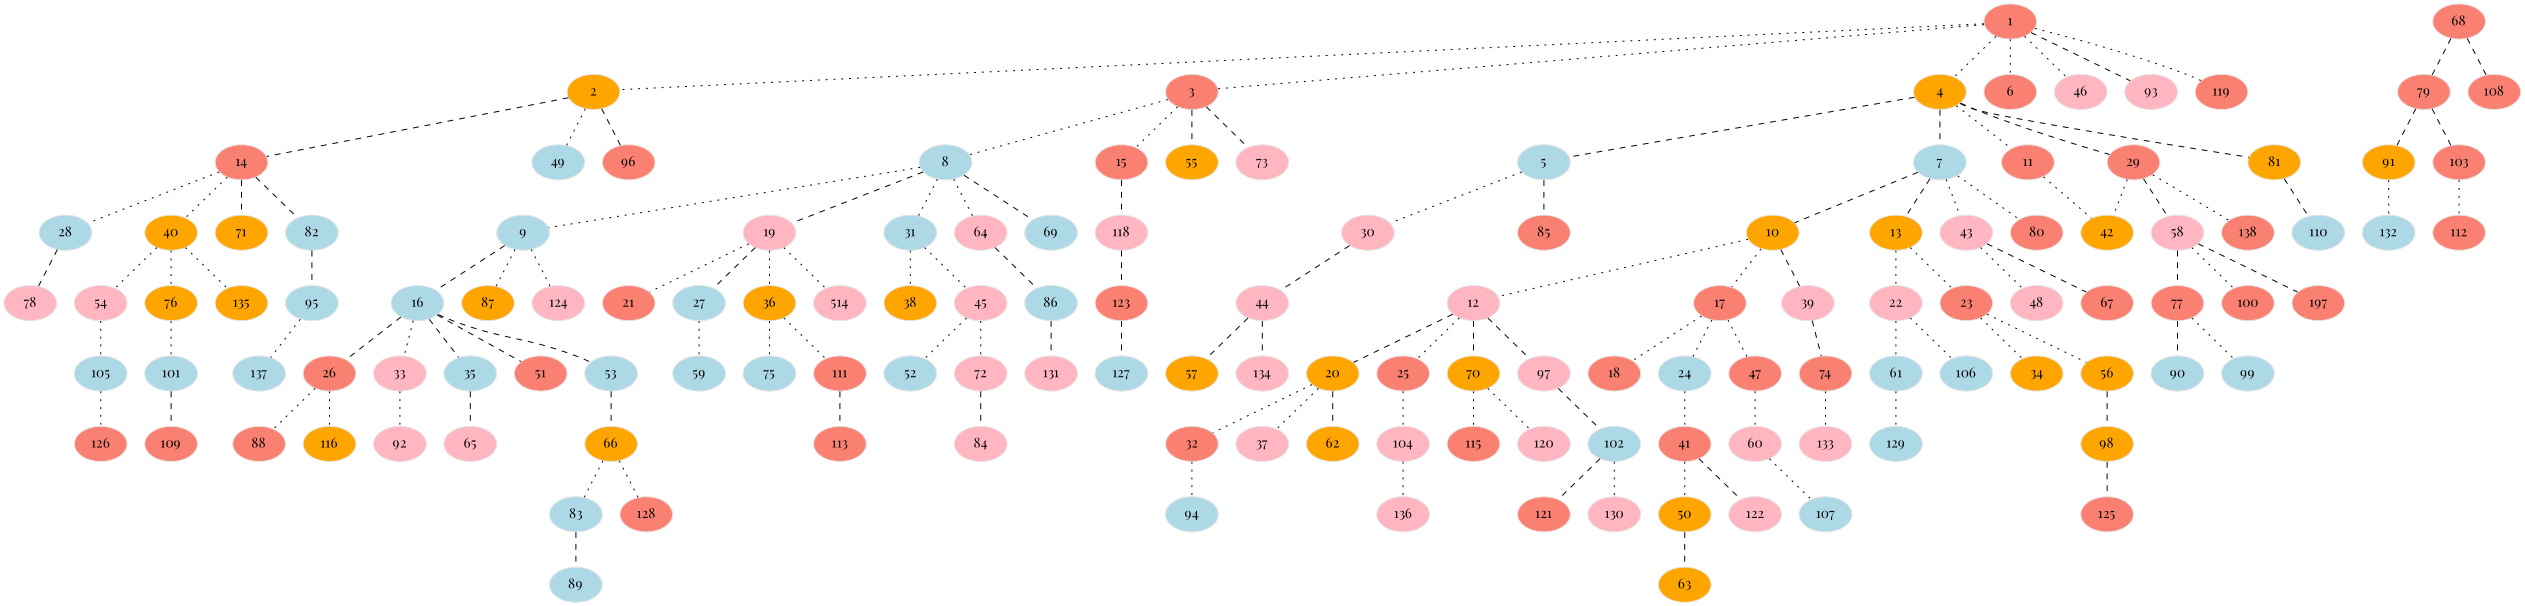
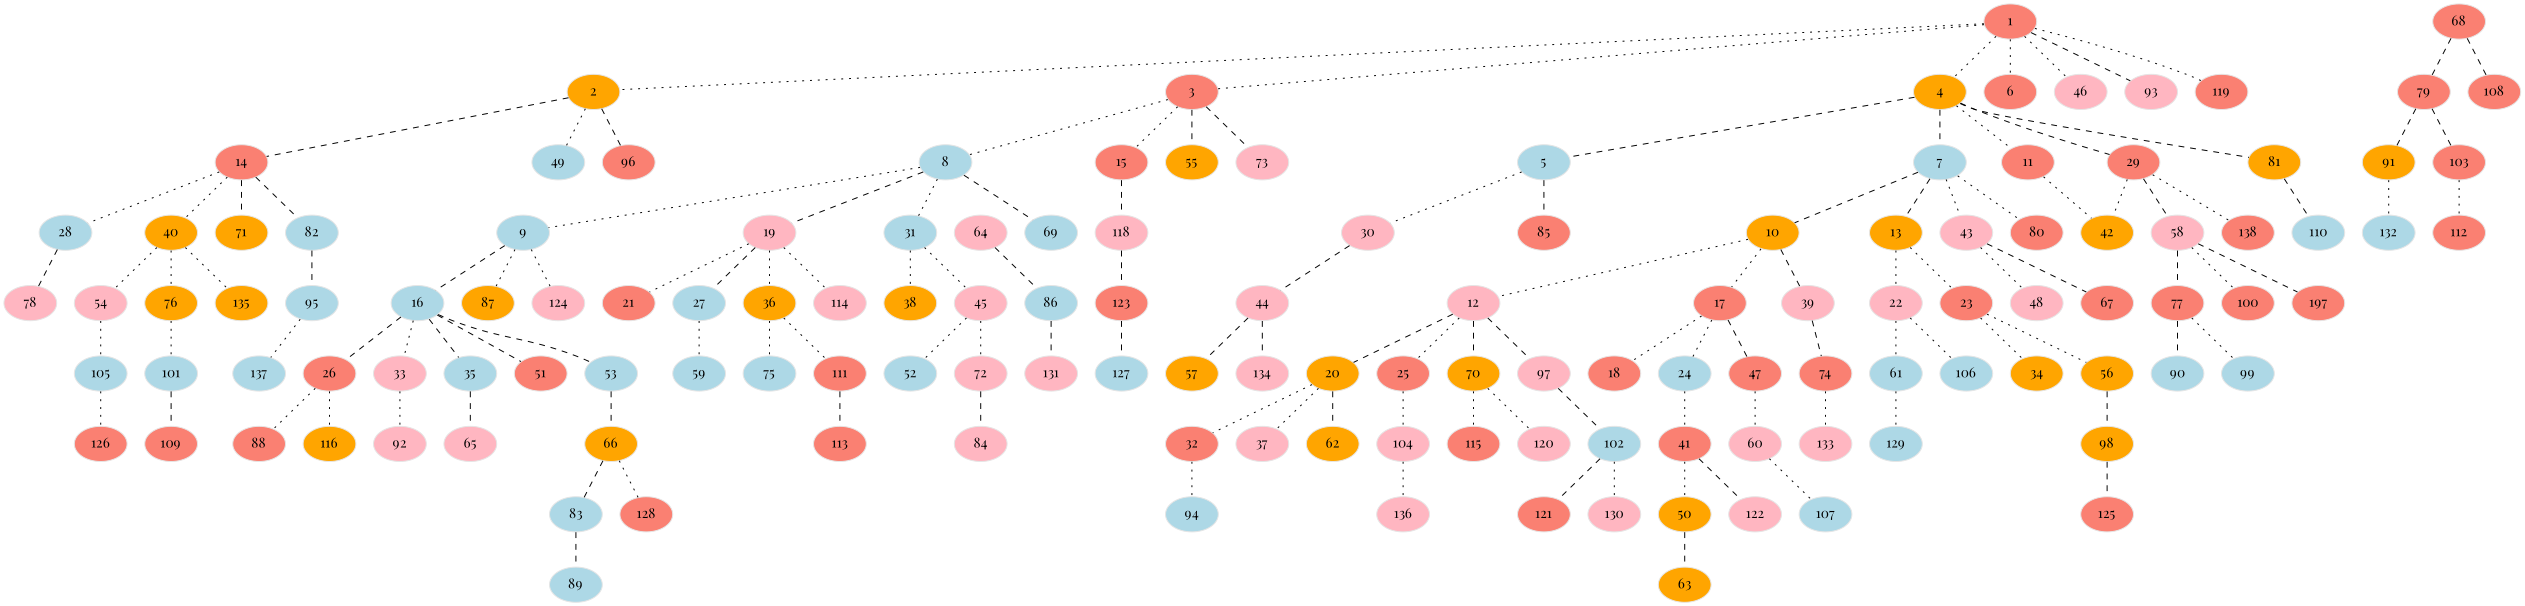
  graph {
    fontname="Playfair Display"
    node [color=gray90 fillcolor=salmon fontname="Playfair Display" style=filled]
    edge [fontname="Playfair Display" style=dotted]
    2 [fillcolor=orange]
    1
    3
    4 [fillcolor=orange]
    6
    46 [fillcolor=lightpink]
    93 [fillcolor=lightpink]
    119
    14
    49 [fillcolor=lightblue]
    96
    8 [fillcolor=lightblue]
    15
    55 [fillcolor=orange]
    73 [fillcolor=lightpink]
    5 [fillcolor=lightblue]
    7 [fillcolor=lightblue]
    11
    29
    81 [fillcolor=orange]
    28 [fillcolor=lightblue]
    40 [fillcolor=orange]
    71 [fillcolor=orange]
    82 [fillcolor=lightblue]
    9 [fillcolor=lightblue]
    19 [fillcolor=lightpink]
    31 [fillcolor=lightblue]
    64 [fillcolor=lightpink]
    69 [fillcolor=lightblue]
    118 [fillcolor=lightpink]
    30 [fillcolor=lightpink]
    85
    10 [fillcolor=orange]
    13 [fillcolor=orange]
    43 [fillcolor=lightpink]
    80
    42 [fillcolor=orange]
    58 [fillcolor=lightpink]
    138
    110 [fillcolor=lightblue]
    44 [fillcolor=lightpink]
    12 [fillcolor=lightpink]
    17
    39 [fillcolor=lightpink]
    22 [fillcolor=lightpink]
    23
    48 [fillcolor=lightpink]
    67
    16 [fillcolor=lightblue]
    87 [fillcolor=orange]
    124 [fillcolor=lightpink]
    21
    27 [fillcolor=lightblue]
    36 [fillcolor=orange]
-   114 [fillcolor=lightpink label=514]
+   114 [fillcolor=lightpink]
    38 [fillcolor=orange]
    45 [fillcolor=lightpink]
    86 [fillcolor=lightblue]
    26
    33 [fillcolor=lightpink]
    35 [fillcolor=lightblue]
    51
    53 [fillcolor=lightblue]
    20 [fillcolor=orange]
    25
    70 [fillcolor=orange]
    97 [fillcolor=lightpink]
    18
    24 [fillcolor=lightblue]
    47
    74
    68
    79
    108
    32
    37 [fillcolor=lightpink]
    62 [fillcolor=orange]
    104 [fillcolor=lightpink]
    115
    120 [fillcolor=lightpink]
    102 [fillcolor=lightblue]
    61 [fillcolor=lightblue]
    106 [fillcolor=lightblue]
    34 [fillcolor=orange]
    56 [fillcolor=orange]
    78 [fillcolor=lightpink]
    54 [fillcolor=lightpink]
    76 [fillcolor=orange]
    135 [fillcolor=orange]
    95 [fillcolor=lightblue]
    123
    88
    116 [fillcolor=orange]
    92 [fillcolor=lightpink]
    65 [fillcolor=lightpink]
    66 [fillcolor=orange]
    41
    60 [fillcolor=lightpink]
    59 [fillcolor=lightblue]
    75 [fillcolor=lightblue]
    111
    94 [fillcolor=lightblue]
    129 [fillcolor=lightblue]
    98 [fillcolor=orange]
    50 [fillcolor=orange]
    122 [fillcolor=lightpink]
    136 [fillcolor=lightpink]
    77
    100
    n110 [label=197]
    57 [fillcolor=orange]
    134 [fillcolor=lightpink]
    52 [fillcolor=lightblue]
    72 [fillcolor=lightpink]
    113
    133 [fillcolor=lightpink]
    105 [fillcolor=lightblue]
    101 [fillcolor=lightblue]
    63 [fillcolor=orange]
    84 [fillcolor=lightpink]
    107 [fillcolor=lightblue]
    83 [fillcolor=lightblue]
    128
    126
    125
    90 [fillcolor=lightblue]
    99 [fillcolor=lightblue]
    131 [fillcolor=lightpink]
    89 [fillcolor=lightblue]
    91 [fillcolor=orange]
    103
    109
    132 [fillcolor=lightblue]
    112
    137 [fillcolor=lightblue]
    121
    130 [fillcolor=lightpink]
    127 [fillcolor=lightblue]
    2 -- 14 [style=dashed]
    2 -- 49
    2 -- 96 [style=dashed]
    1 -- 2
    1 -- 3
    1 -- 4
    1 -- 6
    1 -- 46
    1 -- 93 [style=dashed]
    1 -- 119
    3 -- 8
    3 -- 15
    3 -- 55 [style=dashed]
    3 -- 73 [style=dashed]
    4 -- 5 [style=dashed]
    4 -- 7 [style=dashed]
    4 -- 11
    4 -- 29 [style=dashed]
    4 -- 81 [style=dashed]
    14 -- 28
    14 -- 40
    14 -- 71 [style=dashed]
    14 -- 82 [style=dashed]
    8 -- 9
    8 -- 19 [style=dashed]
    8 -- 31
-   8 -- 64
    8 -- 69 [style=dashed]
    15 -- 118 [style=dashed]
    5 -- 30
    5 -- 85 [style=dashed]
    7 -- 10 [style=dashed]
    7 -- 13 [style=dashed]
    7 -- 43
    7 -- 80
    11 -- 42
    29 -- 42
    29 -- 58 [style=dashed]
    29 -- 138
    81 -- 110 [style=dashed]
    28 -- 78 [style=dashed]
    40 -- 54
    40 -- 76
    40 -- 135
    82 -- 95 [style=dashed]
    9 -- 16 [style=dashed]
    9 -- 87
    9 -- 124
    19 -- 21
    19 -- 27 [style=dashed]
    19 -- 36
    19 -- 114
    31 -- 38
    31 -- 45
    64 -- 86 [style=dashed]
    118 -- 123 [style=dashed]
    30 -- 44 [style=dashed]
    10 -- 12
    10 -- 17
    10 -- 39 [style=dashed]
    13 -- 22
    13 -- 23
    43 -- 48
    43 -- 67 [style=dashed]
    58 -- 77 [style=dashed]
    58 -- 100
    58 -- n110 [style=dashed]
    44 -- 57 [style=dashed]
    44 -- 134 [style=dashed]
    12 -- 20 [style=dashed]
    12 -- 25
    12 -- 70 [style=dashed]
    12 -- 97 [style=dashed]
    17 -- 18
    17 -- 24
-   17 -- 47
+   17 -- 47 [style=dashed]
    39 -- 74 [style=dashed]
    22 -- 61
    22 -- 106
    23 -- 34
    23 -- 56
    16 -- 26 [style=dashed]
    16 -- 33
    16 -- 35 [style=dashed]
    16 -- 51 [style=dashed]
    16 -- 53 [style=dashed]
    27 -- 59
    36 -- 75
    36 -- 111
    45 -- 52
    45 -- 72
    86 -- 131 [style=dashed]
    26 -- 88
    26 -- 116
    33 -- 92
    35 -- 65 [style=dashed]
    53 -- 66 [style=dashed]
    20 -- 32
    20 -- 37
    20 -- 62 [style=dashed]
    25 -- 104
    70 -- 115
    70 -- 120
    97 -- 102 [style=dashed]
    24 -- 41
    47 -- 60
    74 -- 133
    68 -- 79 [style=dashed]
    68 -- 108 [style=dashed]
    79 -- 91 [style=dashed]
    79 -- 103 [style=dashed]
    32 -- 94
    104 -- 136
    102 -- 121 [style=dashed]
    102 -- 130
    61 -- 129
    56 -- 98 [style=dashed]
    54 -- 105
    76 -- 101
    95 -- 137
    123 -- 127 [style=dashed]
-   66 -- 83
+   66 -- 83 [style=dashed]
    66 -- 128
    41 -- 50
    41 -- 122 [style=dashed]
    60 -- 107
    111 -- 113 [style=dashed]
    98 -- 125 [style=dashed]
    50 -- 63 [style=dashed]
    77 -- 90 [style=dashed]
    77 -- 99
    72 -- 84 [style=dashed]
    105 -- 126
    101 -- 109 [style=dashed]
    83 -- 89 [style=dashed]
    91 -- 132
    103 -- 112
  }
